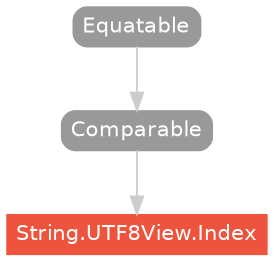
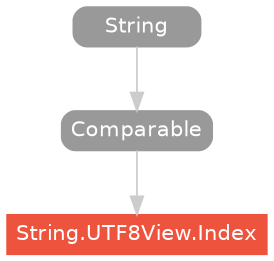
  strict digraph {
    node [color="#999999" fillcolor="#999999" fontcolor=white fontname=Helvetica fontsize=12 margin="0.07,0.05" shape=box style="filled,rounded"]
    edge [color="#cccccc"]
    "String.UTF8View.Index" [color="#ee543d" fillcolor="#ee543d" height=0.3 style=filled]
    Comparable [height=0.3]
-   Equatable [height=0.3]
+   Equatable [height=0.3 label=String]
    subgraph sub_1 {
      rank=max
      "String.UTF8View.Index"
    }
    Comparable -> "String.UTF8View.Index"
    Equatable -> Comparable
  }
